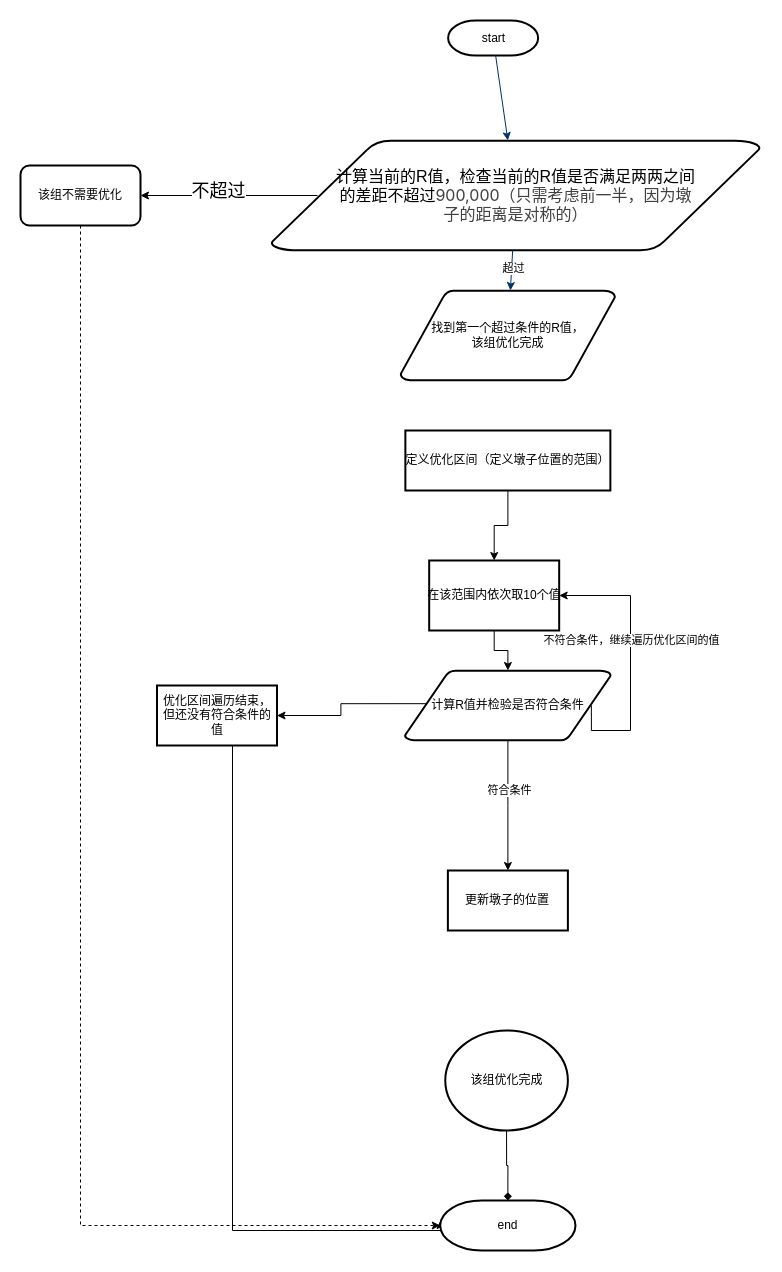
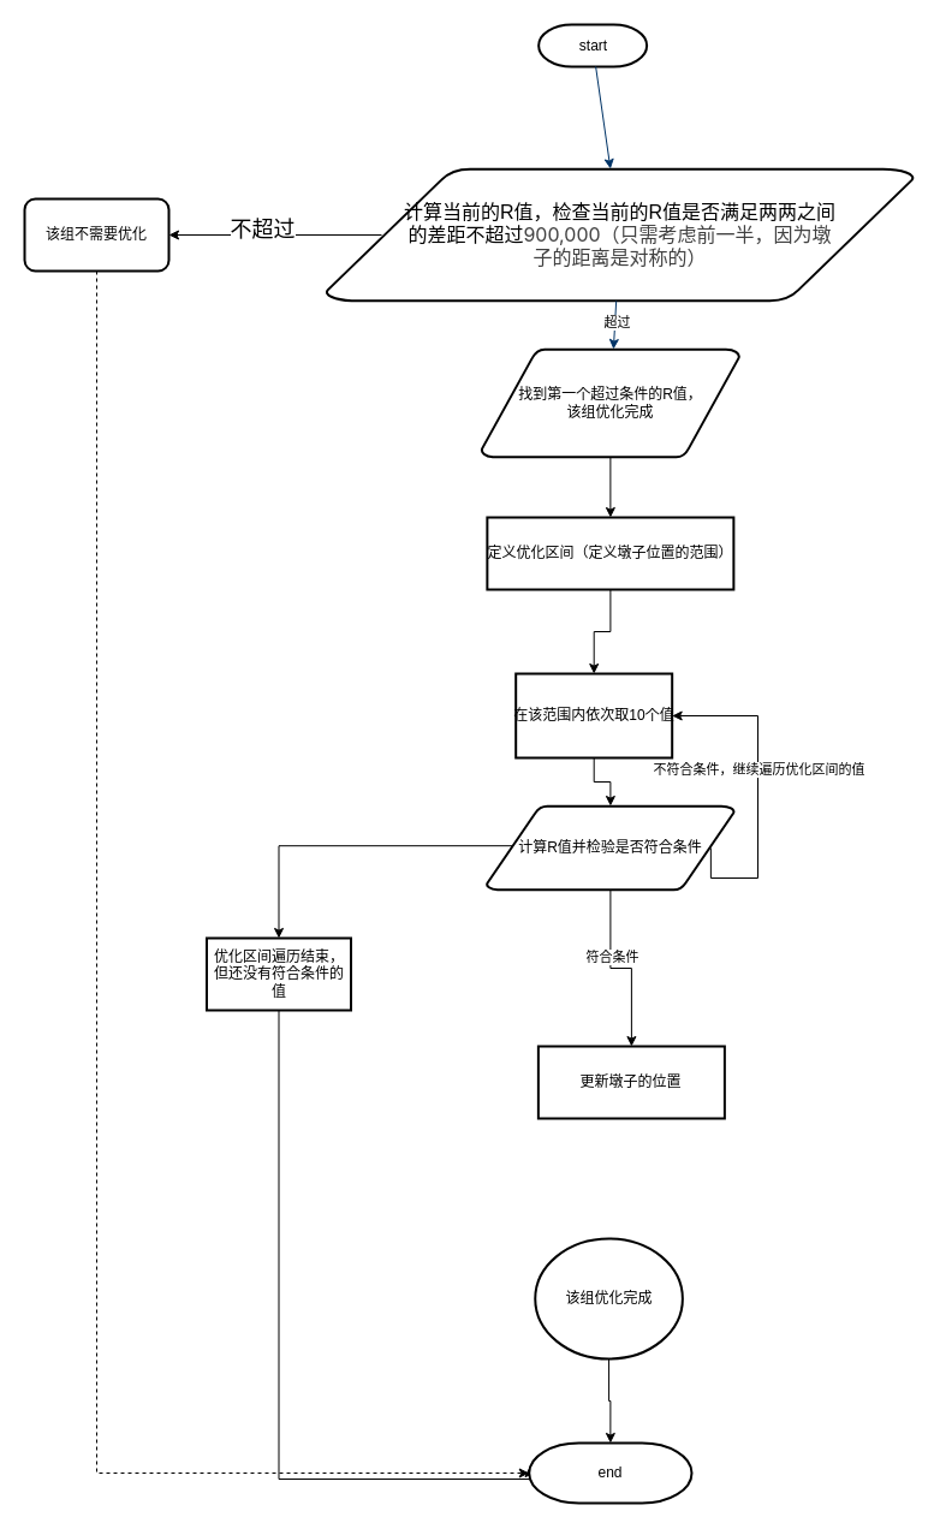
  <mxCell id="0" />
  <mxCell id="1" parent="0" />
  <mxCell id="2" value="start" style="shape=mxgraph.flowchart.terminator;strokeWidth=2;gradientColor=none;gradientDirection=north;fontStyle=0;html=1;" parent="1" vertex="1"><mxGeometry x="447.63" y="20" width="90" height="35" as="geometry" /></mxCell>
  <mxCell id="3" value="" style="edgeStyle=orthogonalEdgeStyle;rounded=0;orthogonalLoop=1;jettySize=auto;html=1;exitX=0.095;exitY=0.5;exitDx=0;exitDy=0;exitPerimeter=0;" edge="1" parent="1" source="5" target="17"><mxGeometry relative="1" as="geometry" /></mxCell>
  <mxCell id="4" value="&lt;font style=&quot;font-size: 18px;&quot;&gt;不超过&lt;/font&gt;" style="edgeLabel;html=1;align=center;verticalAlign=middle;resizable=0;points=[];" vertex="1" connectable="0" parent="3"><mxGeometry x="0.131" y="-1" relative="1" as="geometry"><mxPoint y="-4" as="offset" /></mxGeometry></mxCell>
  <mxCell id="5" value="&lt;div style=&quot;&quot;&gt;&lt;span style=&quot;background-color: transparent; color: light-dark(rgb(0, 0, 0), rgb(255, 255, 255)); font-size: 16px;&quot;&gt;计算当前的R值，检查当前的R值是否满足两两之间&lt;/span&gt;&lt;/div&gt;&lt;div style=&quot;&quot;&gt;&lt;span style=&quot;background-color: transparent; color: light-dark(rgb(0, 0, 0), rgb(255, 255, 255)); font-size: 16px;&quot;&gt;的差距不超过&lt;/span&gt;&lt;span style=&quot;background-color: transparent; text-wrap-mode: wrap; color: rgb(64, 64, 64); font-family: Inter, system-ui, -apple-system, BlinkMacSystemFont, &amp;quot;Segoe UI&amp;quot;, Roboto, &amp;quot;Noto Sans&amp;quot;, Ubuntu, Cantarell, &amp;quot;Helvetica Neue&amp;quot;, Oxygen, &amp;quot;Open Sans&amp;quot;, sans-serif; font-size: 16px;&quot;&gt;900,000（只需考虑前一半，因为墩子的距离是对称的）&lt;/span&gt;&lt;/div&gt;" style="shape=mxgraph.flowchart.data;strokeWidth=2;gradientColor=none;gradientDirection=north;fontStyle=0;html=1;align=center;" parent="1" vertex="1"><mxGeometry x="270.5" y="140" width="489.5" height="110" as="geometry" /></mxCell>
+ <mxCell id="6" value="" style="edgeStyle=orthogonalEdgeStyle;rounded=0;orthogonalLoop=1;jettySize=auto;html=1;" edge="1" parent="1" source="7" target="19"><mxGeometry relative="1" as="geometry" /></mxCell>
  <mxCell id="7" value="找到第一个超过条件的R值，&lt;div&gt;该组优化完成&lt;/div&gt;" style="shape=mxgraph.flowchart.data;strokeWidth=2;gradientColor=none;gradientDirection=north;fontStyle=0;html=1;" parent="1" vertex="1"><mxGeometry x="400" y="290" width="214.75" height="90" as="geometry" /></mxCell>
  <mxCell id="8" style="fontStyle=1;strokeColor=#003366;strokeWidth=1;html=1;" parent="1" source="2" target="5" edge="1"><mxGeometry relative="1" as="geometry" /></mxCell>
  <mxCell id="9" style="fontStyle=1;strokeColor=#003366;strokeWidth=1;html=1;" parent="1" source="5" target="7" edge="1"><mxGeometry relative="1" as="geometry" /></mxCell>
  <mxCell id="10" value="超过" style="edgeLabel;html=1;align=center;verticalAlign=middle;resizable=0;points=[];" vertex="1" connectable="0" parent="9"><mxGeometry x="-0.167" y="1" relative="1" as="geometry"><mxPoint as="offset" /></mxGeometry></mxCell>
  <mxCell id="11" value="" style="edgeStyle=orthogonalEdgeStyle;rounded=0;orthogonalLoop=1;jettySize=auto;html=1;" edge="1" parent="1" source="16" target="22"><mxGeometry relative="1" as="geometry" /></mxCell>
  <mxCell id="12" value="符合条件" style="edgeLabel;html=1;align=center;verticalAlign=middle;resizable=0;points=[];" vertex="1" connectable="0" parent="11"><mxGeometry x="-0.252" y="1" relative="1" as="geometry"><mxPoint as="offset" /></mxGeometry></mxCell>
  <mxCell id="13" style="edgeStyle=orthogonalEdgeStyle;rounded=0;orthogonalLoop=1;jettySize=auto;html=1;exitX=0.905;exitY=0.5;exitDx=0;exitDy=0;exitPerimeter=0;entryX=1;entryY=0.5;entryDx=0;entryDy=0;" edge="1" parent="1" source="16" target="21"><mxGeometry relative="1" as="geometry"><Array as="points"><mxPoint x="591" y="730" /><mxPoint x="630" y="730" /><mxPoint x="630" y="595" /></Array></mxGeometry></mxCell>
  <mxCell id="14" value="不符合条件，继续遍历优化区间的值" style="edgeLabel;html=1;align=center;verticalAlign=middle;resizable=0;points=[];" vertex="1" connectable="0" parent="13"><mxGeometry x="0.281" relative="1" as="geometry"><mxPoint y="18" as="offset" /></mxGeometry></mxCell>
  <mxCell id="15" value="" style="edgeStyle=orthogonalEdgeStyle;rounded=0;orthogonalLoop=1;jettySize=auto;html=1;exitX=0.152;exitY=0.474;exitDx=0;exitDy=0;exitPerimeter=0;" edge="1" parent="1" source="16" target="24"><mxGeometry relative="1" as="geometry" /></mxCell>
  <mxCell id="16" value="计算R值并检验是否符合条件" style="shape=mxgraph.flowchart.data;strokeWidth=2;gradientColor=none;gradientDirection=north;fontStyle=0;html=1;" parent="1" vertex="1"><mxGeometry x="404.32" y="670" width="206.12" height="70" as="geometry" /></mxCell>
  <mxCell id="17" value="该组不需要优化" style="rounded=1;whiteSpace=wrap;html=1;strokeWidth=2;gradientColor=none;gradientDirection=north;fontStyle=0;" vertex="1" parent="1"><mxGeometry x="20" y="165" width="120" height="60" as="geometry" /></mxCell>
  <mxCell id="18" value="" style="edgeStyle=orthogonalEdgeStyle;rounded=0;orthogonalLoop=1;jettySize=auto;html=1;" edge="1" parent="1" source="19" target="21"><mxGeometry relative="1" as="geometry" /></mxCell>
  <mxCell id="19" value="&lt;span style=&quot;text-wrap-mode: nowrap;&quot;&gt;定义优化区间（定义墩子位置的范围）&lt;/span&gt;" style="whiteSpace=wrap;html=1;strokeWidth=2;gradientColor=none;gradientDirection=north;fontStyle=0;" vertex="1" parent="1"><mxGeometry x="404.87" y="430" width="205" height="60" as="geometry" /></mxCell>
  <mxCell id="20" value="" style="edgeStyle=orthogonalEdgeStyle;rounded=0;orthogonalLoop=1;jettySize=auto;html=1;" edge="1" parent="1" source="21" target="16"><mxGeometry relative="1" as="geometry" /></mxCell>
  <mxCell id="21" value="&lt;span style=&quot;text-wrap-mode: nowrap;&quot;&gt;在该范围内依次取10个值&lt;/span&gt;" style="whiteSpace=wrap;html=1;strokeWidth=2;gradientColor=none;gradientDirection=north;fontStyle=0;" vertex="1" parent="1"><mxGeometry x="428.68" y="560" width="130" height="70" as="geometry" /></mxCell>
- <mxCell id="22" value="&lt;span style=&quot;text-wrap-mode: nowrap;&quot;&gt;更新墩子的位置&lt;/span&gt;" style="whiteSpace=wrap;html=1;strokeWidth=2;gradientColor=none;gradientDirection=north;fontStyle=0;" vertex="1" parent="1"><mxGeometry x="447.38" y="870" width="120" height="60" as="geometry" /></mxCell>
+ <mxCell id="22" value="&lt;span style=&quot;text-wrap-mode: nowrap;&quot;&gt;更新墩子的位置&lt;/span&gt;" style="whiteSpace=wrap;html=1;strokeWidth=2;gradientColor=none;gradientDirection=north;fontStyle=0;" vertex="1" parent="1"><mxGeometry x="447.38" y="870" width="155" height="60" as="geometry" /></mxCell>
  <mxCell id="23" style="edgeStyle=orthogonalEdgeStyle;rounded=0;orthogonalLoop=1;jettySize=auto;html=1;exitX=0.5;exitY=1;exitDx=0;exitDy=0;" edge="1" parent="1" source="24"><mxGeometry relative="1" as="geometry"><mxPoint x="440" y="1220" as="targetPoint" /><Array as="points"><mxPoint x="232" y="1230" /><mxPoint x="440" y="1230" /></Array></mxGeometry></mxCell>
- <mxCell id="24" value="优化区间遍历结束，但还没有符合条件的值" style="whiteSpace=wrap;html=1;strokeWidth=2;gradientColor=none;gradientDirection=north;fontStyle=0;" vertex="1" parent="1"><mxGeometry x="156.5" y="685" width="120" height="60" as="geometry" /></mxCell>
+ <mxCell id="24" value="优化区间遍历结束，但还没有符合条件的值" style="whiteSpace=wrap;html=1;strokeWidth=2;gradientColor=none;gradientDirection=north;fontStyle=0;" vertex="1" parent="1"><mxGeometry x="171.5" y="780" width="120" height="60" as="geometry" /></mxCell>
  <mxCell id="25" value="该组优化完成" style="ellipse;whiteSpace=wrap;html=1;strokeWidth=2;gradientColor=none;gradientDirection=north;fontStyle=0;" vertex="1" parent="1"><mxGeometry x="444.76" y="1030" width="122.62" height="100" as="geometry" /></mxCell>
  <mxCell id="26" value="end" style="shape=mxgraph.flowchart.terminator;strokeWidth=2;gradientColor=none;gradientDirection=north;fontStyle=0;html=1;" vertex="1" parent="1"><mxGeometry x="439.74" y="1200" width="135.25" height="50" as="geometry" /></mxCell>
- <mxCell id="27" style="edgeStyle=orthogonalEdgeStyle;rounded=0;orthogonalLoop=1;jettySize=auto;html=1;exitX=0.5;exitY=1;exitDx=0;exitDy=0;entryX=0.5;entryY=0;entryDx=0;entryDy=0;entryPerimeter=0;endArrow=diamond;" edge="1" parent="1" source="25" target="26"><mxGeometry relative="1" as="geometry" /></mxCell>
+ <mxCell id="27" style="edgeStyle=orthogonalEdgeStyle;rounded=0;orthogonalLoop=1;jettySize=auto;html=1;exitX=0.5;exitY=1;exitDx=0;exitDy=0;entryX=0.5;entryY=0;entryDx=0;entryDy=0;entryPerimeter=0;" edge="1" parent="1" source="25" target="26"><mxGeometry relative="1" as="geometry" /></mxCell>
  <mxCell id="28" style="edgeStyle=orthogonalEdgeStyle;rounded=0;orthogonalLoop=1;jettySize=auto;html=1;exitX=0.5;exitY=1;exitDx=0;exitDy=0;entryX=0;entryY=0.5;entryDx=0;entryDy=0;entryPerimeter=0;dashed=1;" edge="1" parent="1" source="17" target="26"><mxGeometry relative="1" as="geometry" /></mxCell>
